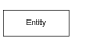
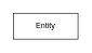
  <mxCell id="0" />
  <mxCell id="1" parent="0" />
- <mxCell id="2" value="Entity" style="whiteSpace=wrap;html=1;align=center;" vertex="1" parent="1"><mxGeometry x="5" y="15" width="100" height="40" as="geometry" /></mxCell>
+ <mxCell id="2" value="Entity" style="whiteSpace=wrap;html=1;align=center;" vertex="1" parent="1"><mxGeometry y="20" width="100" height="40" as="geometry" x="20" /></mxCell>
